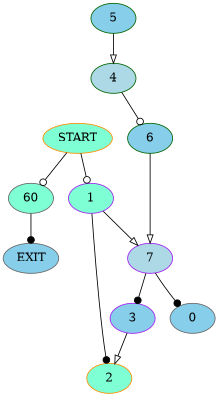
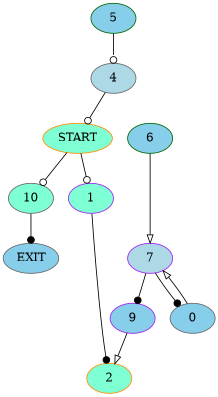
  digraph {
    node [color=purple fillcolor=skyblue style=filled]
    edge [arrowhead=dot]
    n1 [color=darkorange fillcolor=aquamarine label=START]
    1 [fillcolor=aquamarine]
-   10 [color=gray40 fillcolor=aquamarine label=60]
+   10 [color=gray40 fillcolor=aquamarine]
    2 [color=darkorange fillcolor=aquamarine]
    n5 [color=gray40 label=EXIT]
-   4 [color=darkgreen fillcolor=lightblue]
+   4 [color=gray40 fillcolor=lightblue]
    6 [color=darkgreen]
    5 [color=darkgreen]
    7 [fillcolor=lightblue]
    n10 [color=gray40 label=0]
-   9 [label=3]
+   9
    n1 -> 1 [arrowhead=odot]
    n1 -> 10 [arrowhead=odot]
    1 -> 2
    10 -> n5
-   4 -> 6 [arrowhead=odot]
+   4 -> n1 [arrowhead=odot]
    6 -> 7 [arrowhead=onormal]
-   5 -> 4 [arrowhead=onormal]
+   5 -> 4 [arrowhead=odot]
    7 -> n10
    7 -> 9
-   1 -> 7 [arrowhead=onormal]
+   n10 -> 7 [arrowhead=onormal]
    9 -> 2 [arrowhead=onormal]
  }
